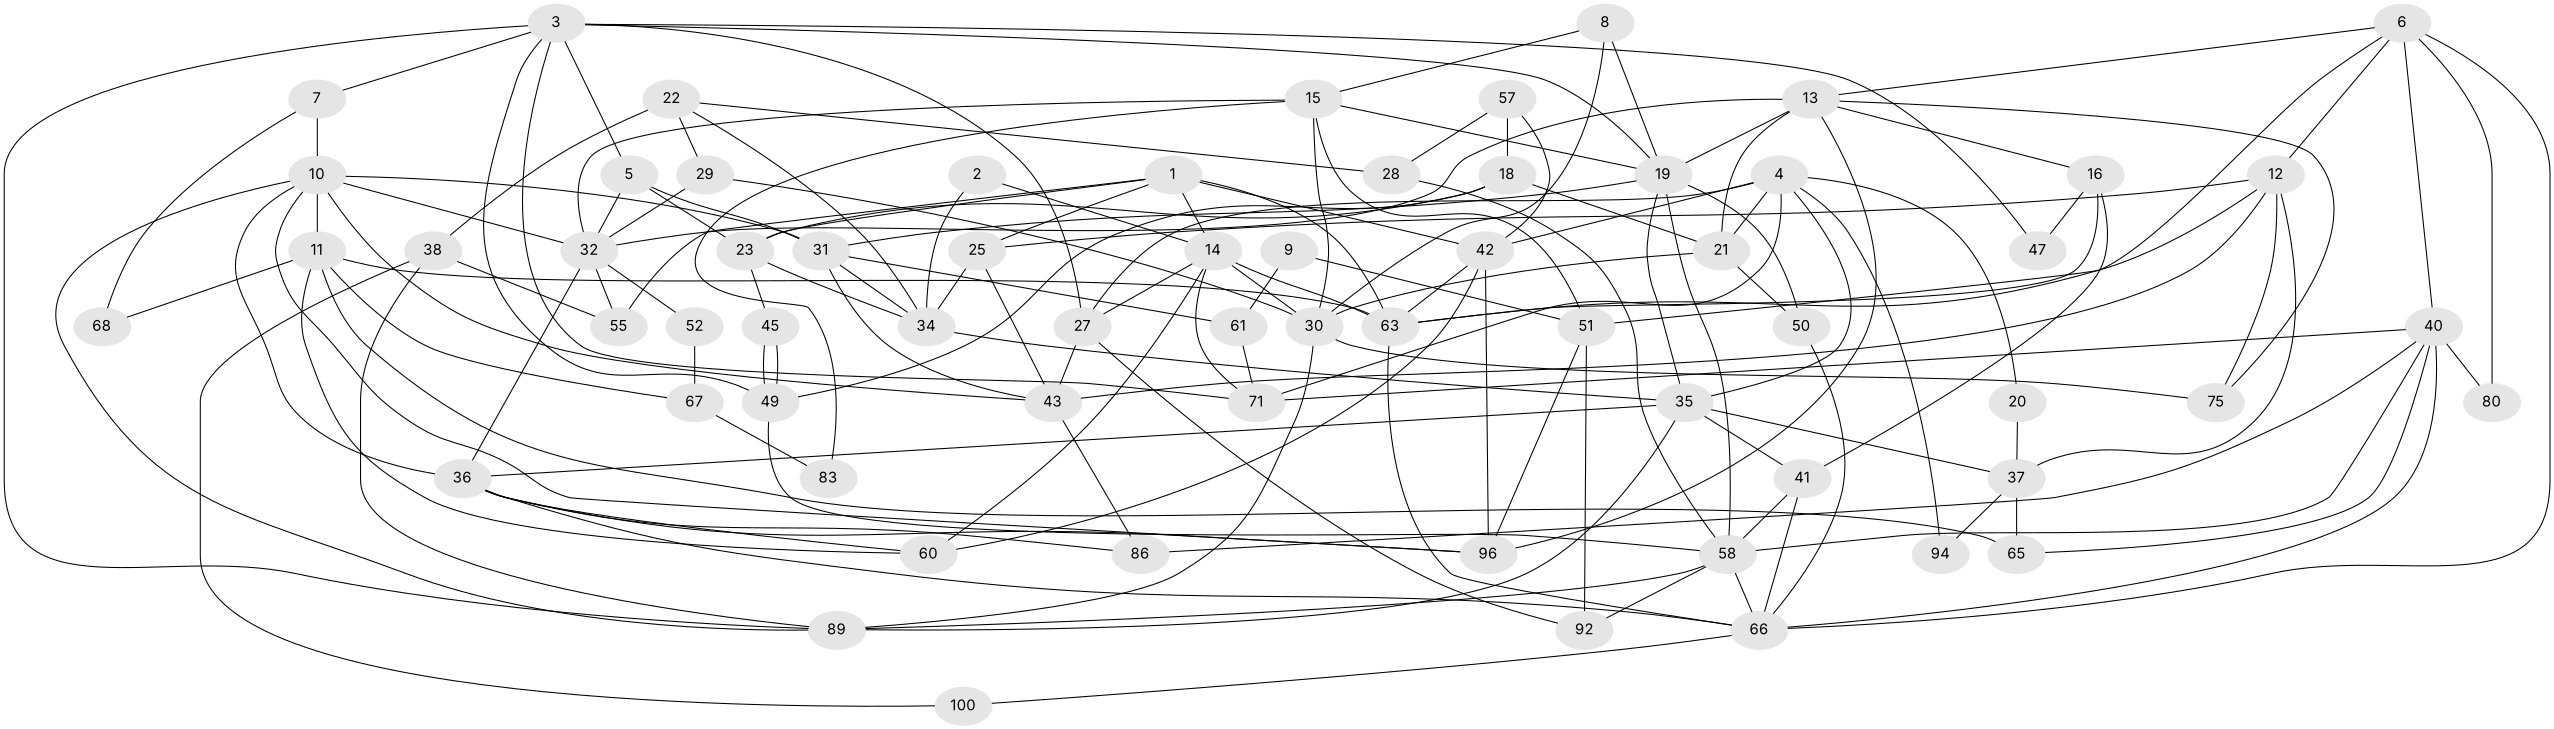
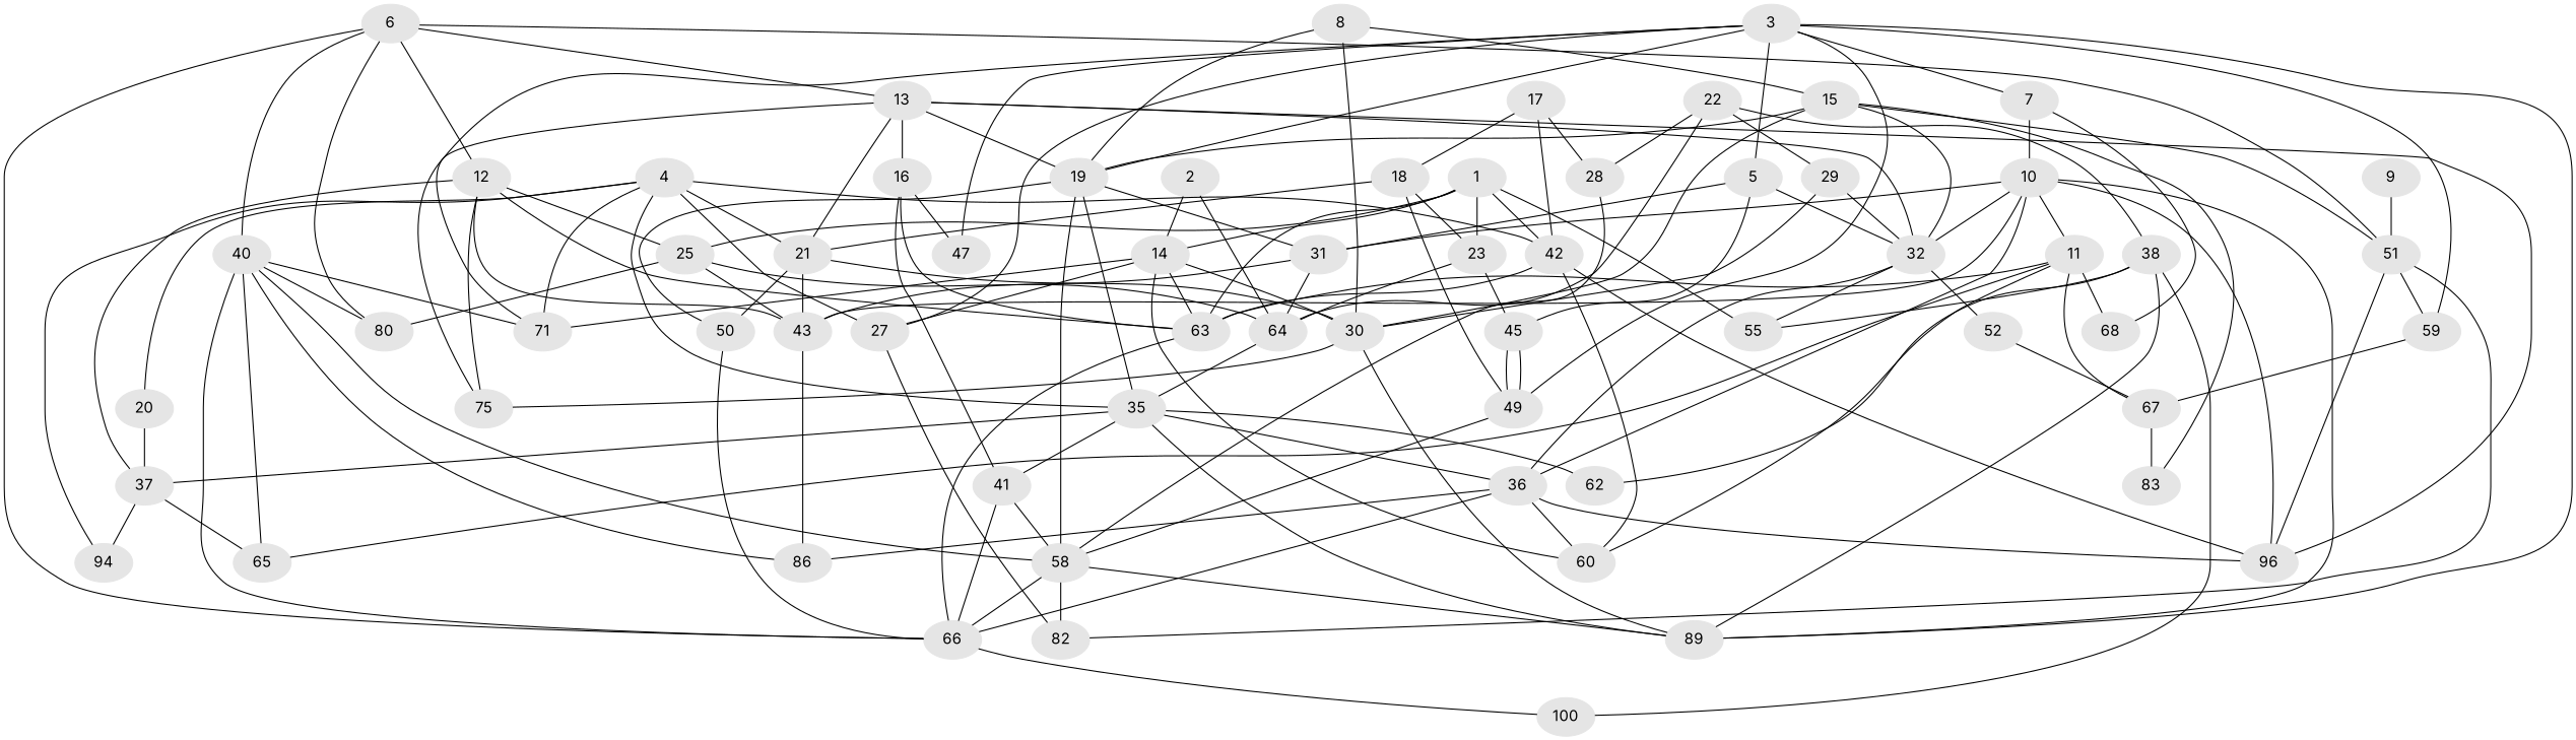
  graph {
    fontname=Inter
    node [color=gray90 fontname=Inter style=filled]
    edge [fontname=Inter]
    1 [super="+56"]
    14 [super="+57"]
    23 [super="+26"]
    25
    42 [super="+54"]
    55
    63
    27 [super="+90"]
    71 [super="+76"]
    30 [super="+81"]
    60
-   34
+   34 [label=64]
    45
    80
    43 [super="+78"]
    96 [super="+99"]
    66 [super="+79"]
    2
    35 [super="+92"]
    3 [super="+64"]
    5
    7
    19 [super="+70"]
    47
    49 [super="+73"]
+   59
    89 [super="+98"]
    31 [super="+39"]
    32 [super="+85"]
    10 [super="+87"]
    68
    50
    58
-   82 [label=92]
+   82
    67 [super="+72"]
    4 [super="+93"]
    20
    21 [super="+74"]
    94
    37
    36 [super="+91"]
    41 [super="+95"]
-   61
+   62
    52
    6 [super="+77"]
    12 [super="+33"]
    13 [super="+97"]
    40 [super="+69"]
    51 [super="+84"]
    75
    16 [super="+46"]
    65
    86
    100
    11 [super="+44"]
    15 [super="+48"]
    83
    8
    9
    18 [super="+24"]
-   17 [label=57]
+   17
    28
    22 [super="+53"]
    29
    38 [super="+88"]
    1 -- 14
    1 -- 23
    1 -- 25
    1 -- 42
    1 -- 55
    1 -- 63
    14 -- 63
    14 -- 27
    14 -- 71
    14 -- 30
    14 -- 60
    23 -- 34
    23 -- 45 [weight=2]
    25 -- 34
+   25 -- 80
    25 -- 43
    42 -- 63
    42 -- 60
    42 -- 96
    63 -- 66
    27 -- 82
    30 -- 89
    30 -- 75
    34 -- 35
    45 -- 49
    45 -- 49
    43 -- 86
    66 -- 100
    2 -- 14
    2 -- 34
    35 -- 89
    35 -- 37
    35 -- 36
    35 -- 41
+   35 -- 62
    3 -- 27
    3 -- 71
    3 -- 5
    3 -- 7
    3 -- 19
    3 -- 47
    3 -- 49
+   3 -- 59
    3 -- 89
-   5 -- 23
+   5 -- 45
    5 -- 31
    5 -- 32
    7 -- 10
    7 -- 68
    19 -- 35
    19 -- 31
    19 -- 50
    19 -- 58
    49 -- 58
+   59 -- 67 [weight=2]
    31 -- 34
    31 -- 43
-   31 -- 61
    32 -- 55
    32 -- 36
    32 -- 52
    10 -- 43
    10 -- 96
    10 -- 89
    10 -- 31
    10 -- 32
    10 -- 36
    10 -- 11
    50 -- 66
    58 -- 66
    58 -- 89
    58 -- 82
    67 -- 83
    4 -- 42
    4 -- 27 [weight=2]
    4 -- 71
    4 -- 35
    4 -- 20
    4 -- 21
    4 -- 94
    20 -- 37
    21 -- 30
-   27 -- 43
+   21 -- 43
    21 -- 50
    37 -- 94
    37 -- 65
    36 -- 60
    36 -- 96
    36 -- 66
    36 -- 86
    41 -- 66
    41 -- 58
-   61 -- 71
    52 -- 67
    6 -- 80
    6 -- 66
    6 -- 12
    6 -- 13
    6 -- 40
    6 -- 51
    12 -- 25
    12 -- 63
    12 -- 43
    12 -- 37
    12 -- 75
    13 -- 96
    13 -- 19 [weight=2]
    13 -- 32
    13 -- 21
    13 -- 75
    13 -- 16
    40 -- 71
    40 -- 80
    40 -- 66
    40 -- 58
    40 -- 65
    40 -- 86
    51 -- 96
+   51 -- 59 [weight=2]
    51 -- 82
    16 -- 63
    16 -- 47
    16 -- 41
    11 -- 63
    11 -- 60
    11 -- 68
    11 -- 67
    11 -- 65
    15 -- 30
    15 -- 19
    15 -- 32
    15 -- 51
    15 -- 83
    8 -- 30
    8 -- 19
    8 -- 15
-   9 -- 61
    9 -- 51
    18 -- 23
    18 -- 49
    18 -- 21
    17 -- 42
    17 -- 18
    17 -- 28
    28 -- 58
    22 -- 34
    22 -- 28
    22 -- 29
    22 -- 38 [weight=3]
    29 -- 30
    29 -- 32
    38 -- 55
    38 -- 89
+   38 -- 62
    38 -- 100
  }
